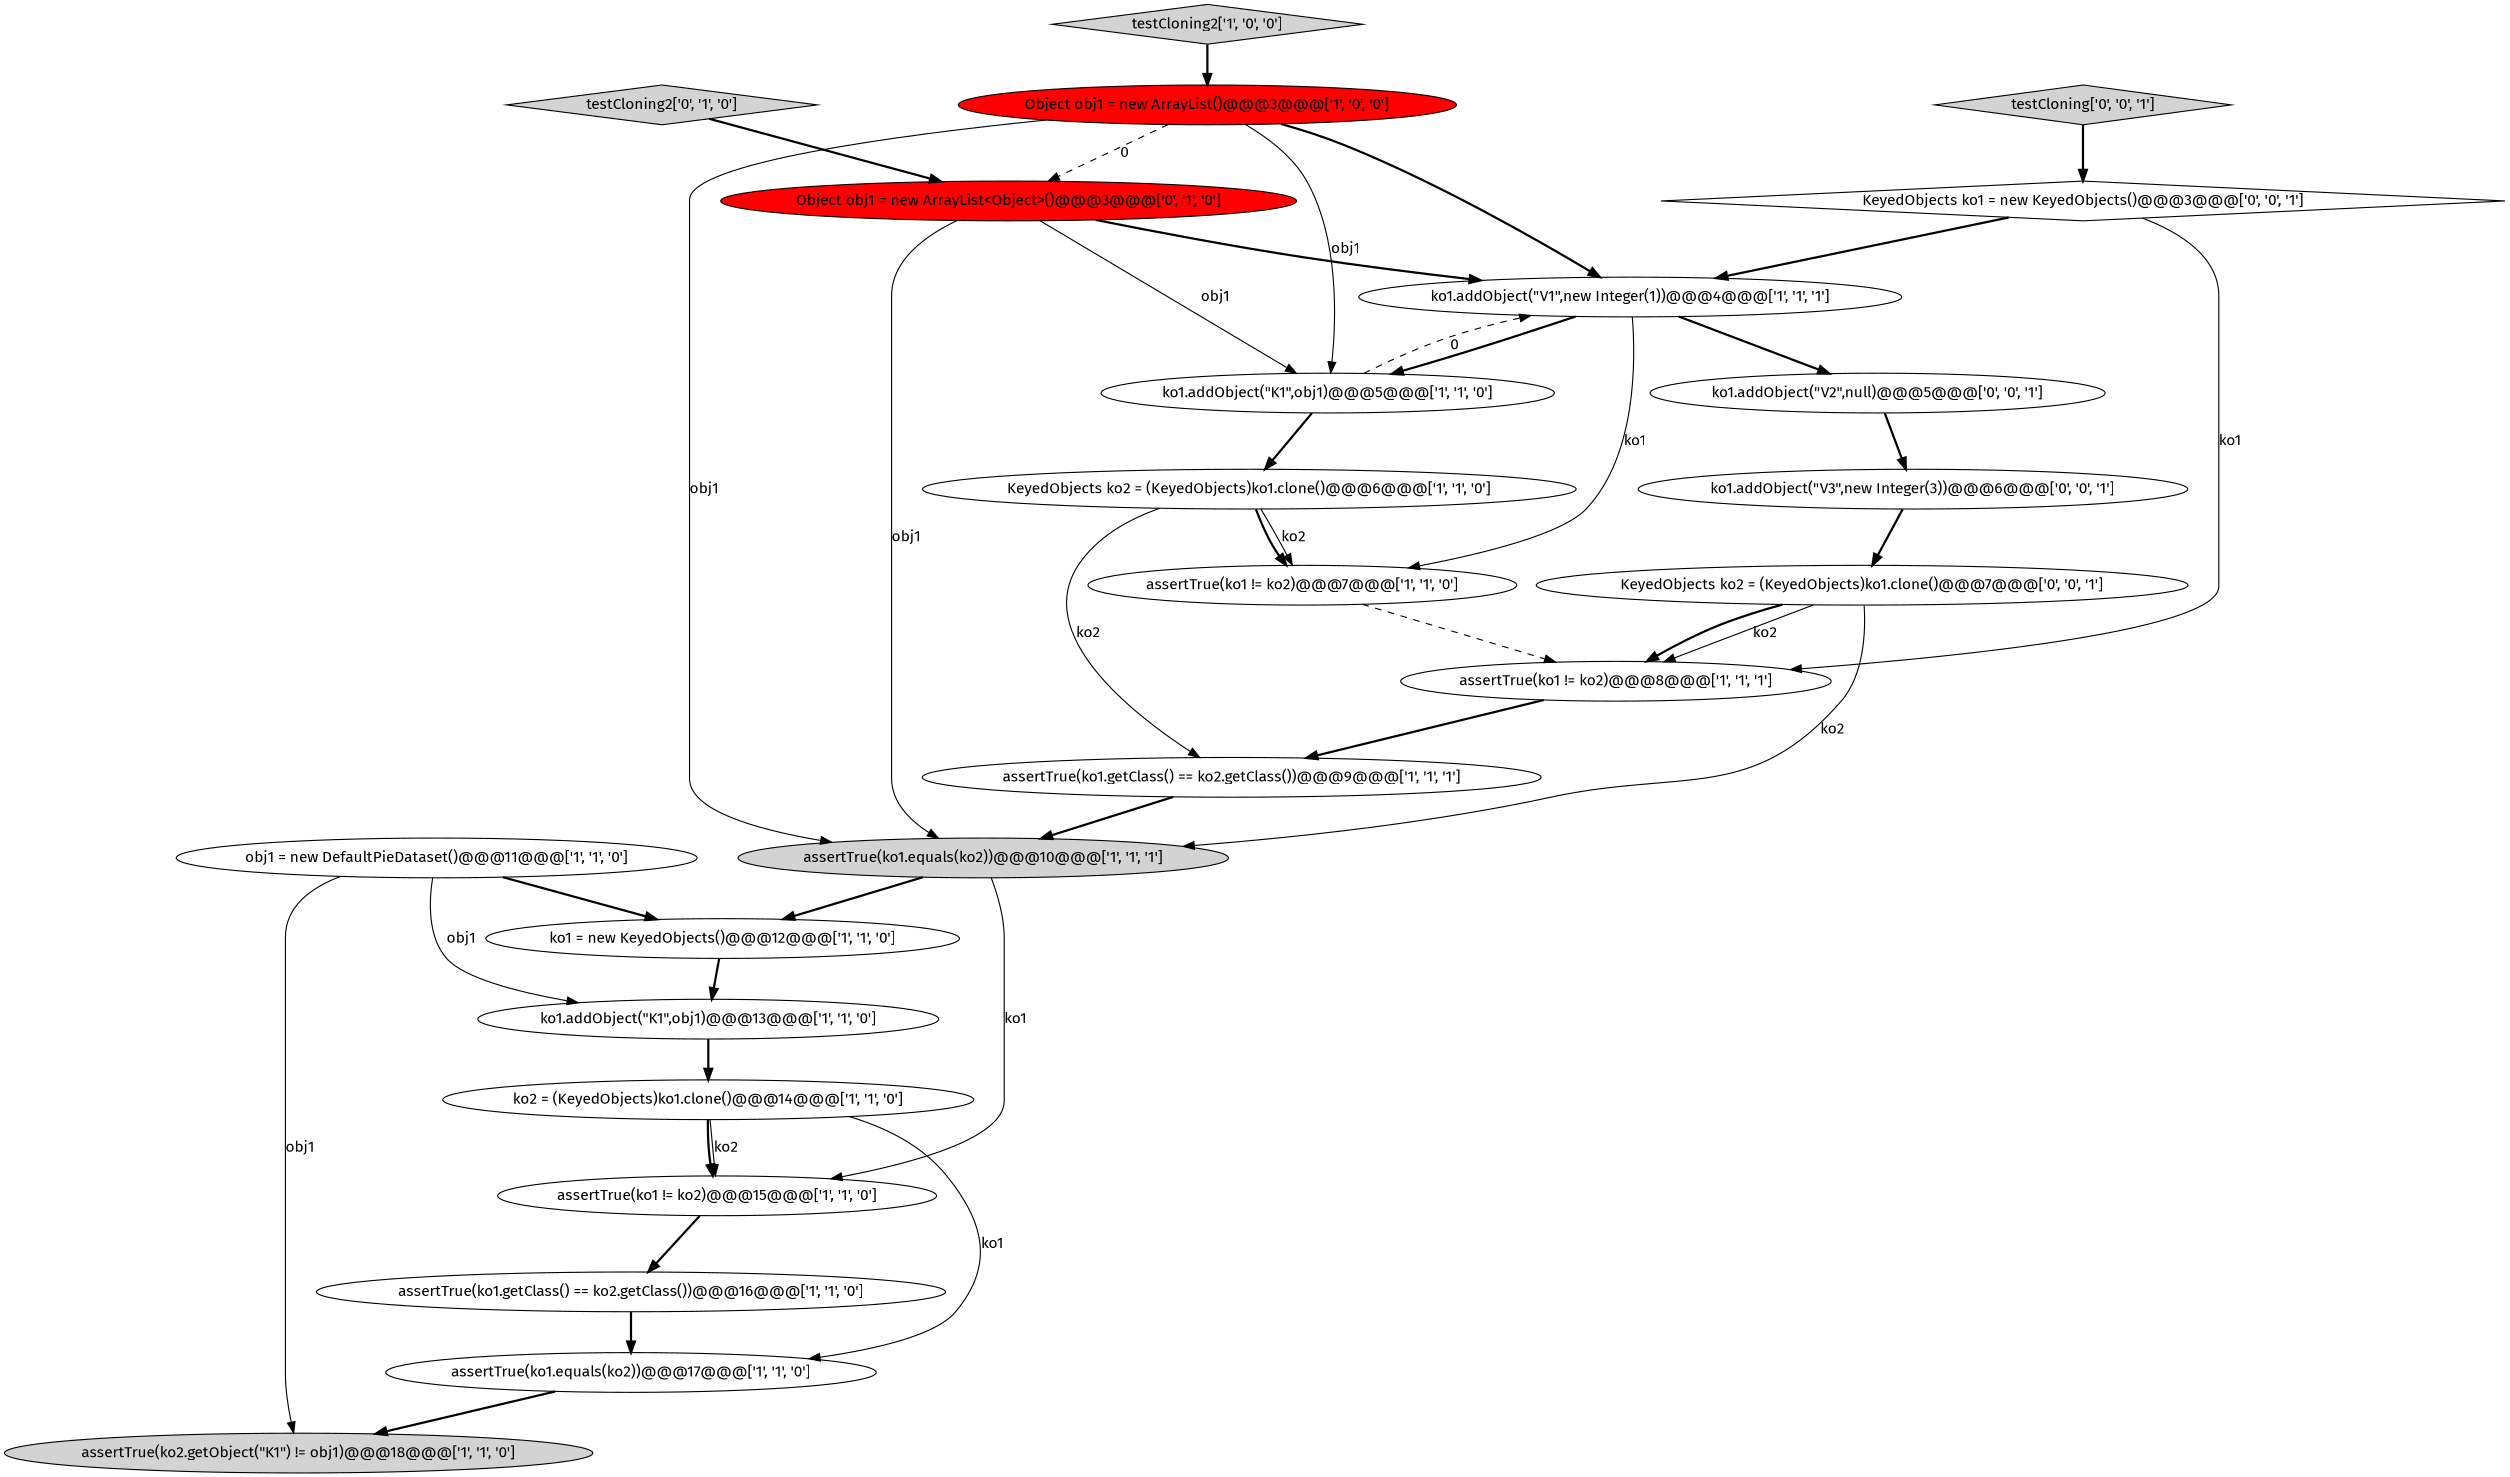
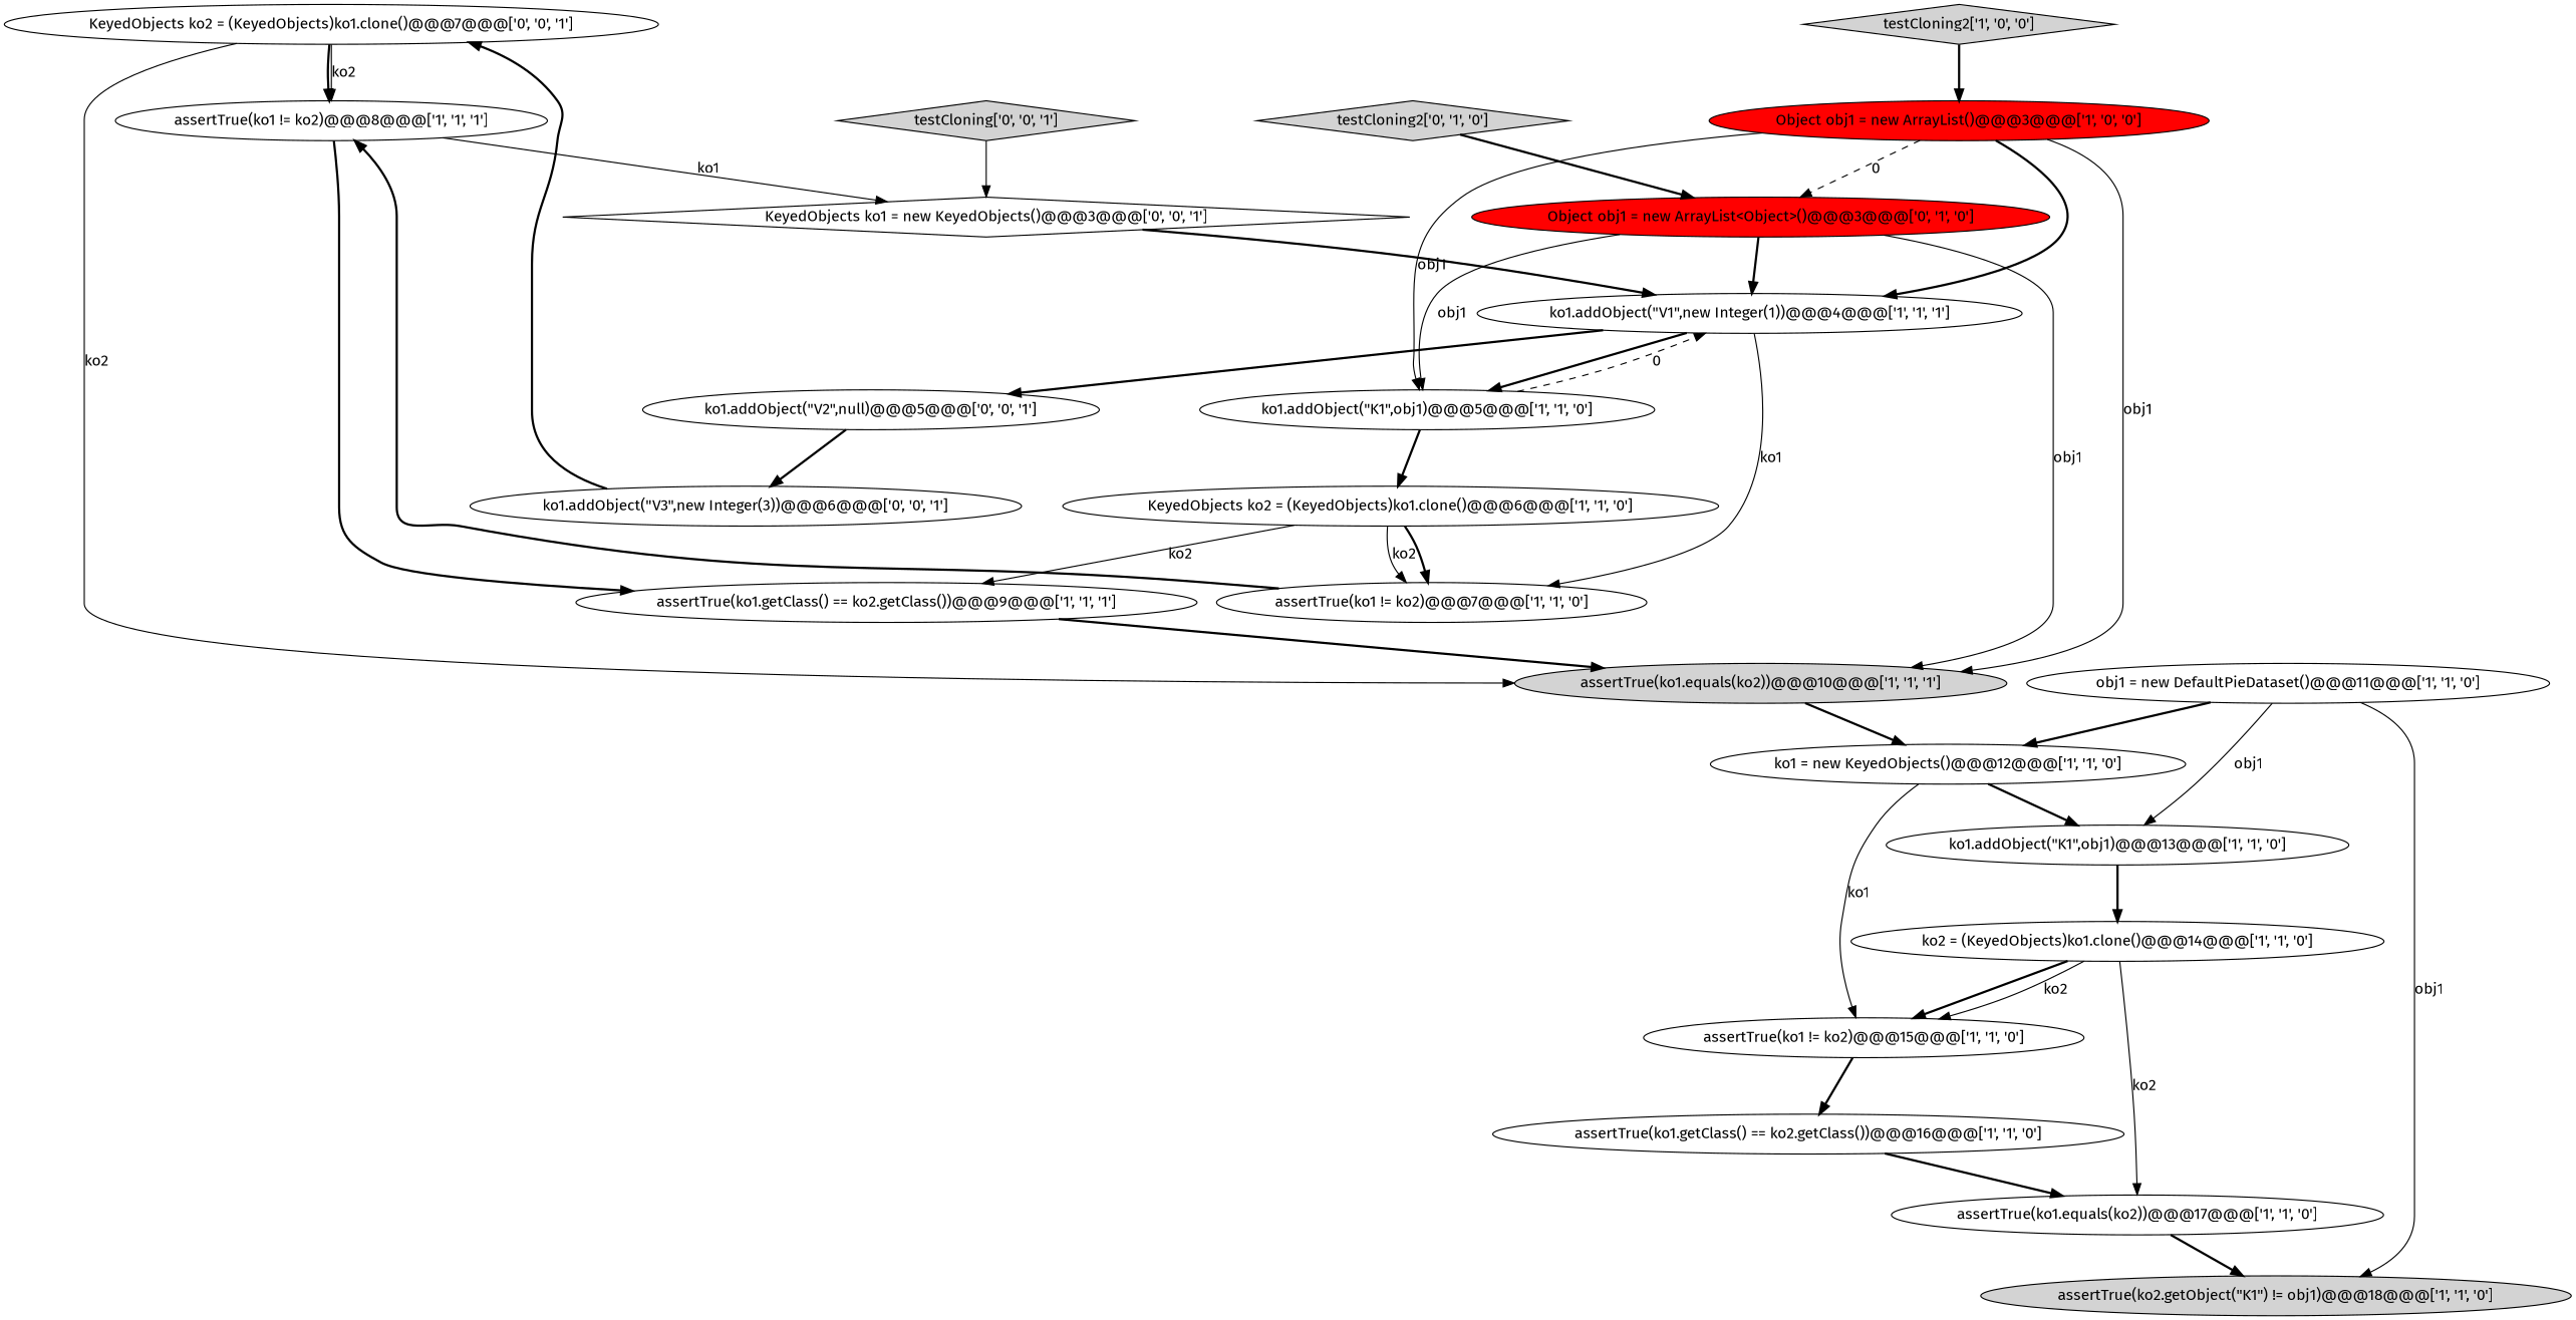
  digraph {
    fontname="Fira Sans"
    node [fillcolor=white fontname="Fira Sans" shape=ellipse style=filled]
    edge [fontname="Fira Sans" style=bold]
    n1 [label="ko1.addObject(\"K1\",obj1)@@@13@@@['1', '1', '0']"]
    n2 [label="ko2 = (KeyedObjects)ko1.clone()@@@14@@@['1', '1', '0']"]
    n3 [label="assertTrue(ko1.equals(ko2))@@@17@@@['1', '1', '0']"]
    n4 [label="assertTrue(ko1 != ko2)@@@15@@@['1', '1', '0']"]
    n5 [fillcolor=lightgray label="assertTrue(ko2.getObject(\"K1\") != obj1)@@@18@@@['1', '1', '0']"]
    n6 [label="ko1.addObject(\"V2\",null)@@@5@@@['0', '0', '1']"]
    n7 [label="ko1.addObject(\"V3\",new Integer(3))@@@6@@@['0', '0', '1']"]
    n8 [label="KeyedObjects ko2 = (KeyedObjects)ko1.clone()@@@7@@@['0', '0', '1']"]
    n9 [label="assertTrue(ko1 != ko2)@@@8@@@['1', '1', '1']"]
    n10 [fillcolor=lightgray label="assertTrue(ko1.equals(ko2))@@@10@@@['1', '1', '1']"]
    n11 [label="assertTrue(ko1.getClass() == ko2.getClass())@@@9@@@['1', '1', '1']"]
    n12 [label="ko1 = new KeyedObjects()@@@12@@@['1', '1', '0']"]
    n13 [label="ko1.addObject(\"V1\",new Integer(1))@@@4@@@['1', '1', '1']"]
    n14 [label="assertTrue(ko1 != ko2)@@@7@@@['1', '1', '0']"]
    n15 [label="ko1.addObject(\"K1\",obj1)@@@5@@@['1', '1', '0']"]
    n16 [label="KeyedObjects ko2 = (KeyedObjects)ko1.clone()@@@6@@@['1', '1', '0']"]
    n17 [fillcolor=red label="Object obj1 = new ArrayList<Object>()@@@3@@@['0', '1', '0']"]
    n18 [fillcolor=lightgray label="testCloning['0', '0', '1']" shape=diamond]
    n19 [label="KeyedObjects ko1 = new KeyedObjects()@@@3@@@['0', '0', '1']" shape=diamond]
    n20 [label="assertTrue(ko1.getClass() == ko2.getClass())@@@16@@@['1', '1', '0']"]
    n21 [fillcolor=lightgray label="testCloning2['0', '1', '0']" shape=diamond]
    n22 [label="obj1 = new DefaultPieDataset()@@@11@@@['1', '1', '0']"]
    n23 [fillcolor=red label="Object obj1 = new ArrayList()@@@3@@@['1', '0', '0']"]
    n24 [fillcolor=lightgray label="testCloning2['1', '0', '0']" shape=diamond]
    n1 -> n2
-   n2 -> n3 [label=ko1 style=solid]
+   n2 -> n3 [label=ko2 style=solid]
    n2 -> n4
    n2 -> n4 [label=ko2 style=solid]
    n3 -> n5
    n4 -> n20
    n6 -> n7
    n7 -> n8
    n8 -> n9 [label=ko2 style=solid]
    n8 -> n9
    n8 -> n10 [label=ko2 style=solid]
    n9 -> n11
    n10 -> n12
    n11 -> n10
    n12 -> n1
-   n10 -> n4 [label=ko1 style=solid]
+   n12 -> n4 [label=ko1 style=solid]
    n13 -> n6
    n13 -> n14 [label=ko1 style=solid]
    n13 -> n15
-   n14 -> n9 [style=dashed]
+   n14 -> n9
    n15 -> n13 [label=0 style=dashed]
    n15 -> n16
    n16 -> n11 [label=ko2 style=solid]
    n16 -> n14 [label=ko2 style=solid]
    n16 -> n14
    n17 -> n10 [label=obj1 style=solid]
    n17 -> n13
    n17 -> n15 [label=obj1 style=solid]
-   n18 -> n19
-   n19 -> n9 [label=ko1 style=solid]
+   n18 -> n19 [style=solid]
+   n9 -> n19 [label=ko1 style=solid]
    n19 -> n13
    n20 -> n3
    n21 -> n17
    n22 -> n1 [label=obj1 style=solid]
    n22 -> n5 [label=obj1 style=solid]
    n22 -> n12
    n23 -> n10 [label=obj1 style=solid]
    n23 -> n13
    n23 -> n15 [label=obj1 style=solid]
    n23 -> n17 [label=0 style=dashed]
    n24 -> n23
  }
